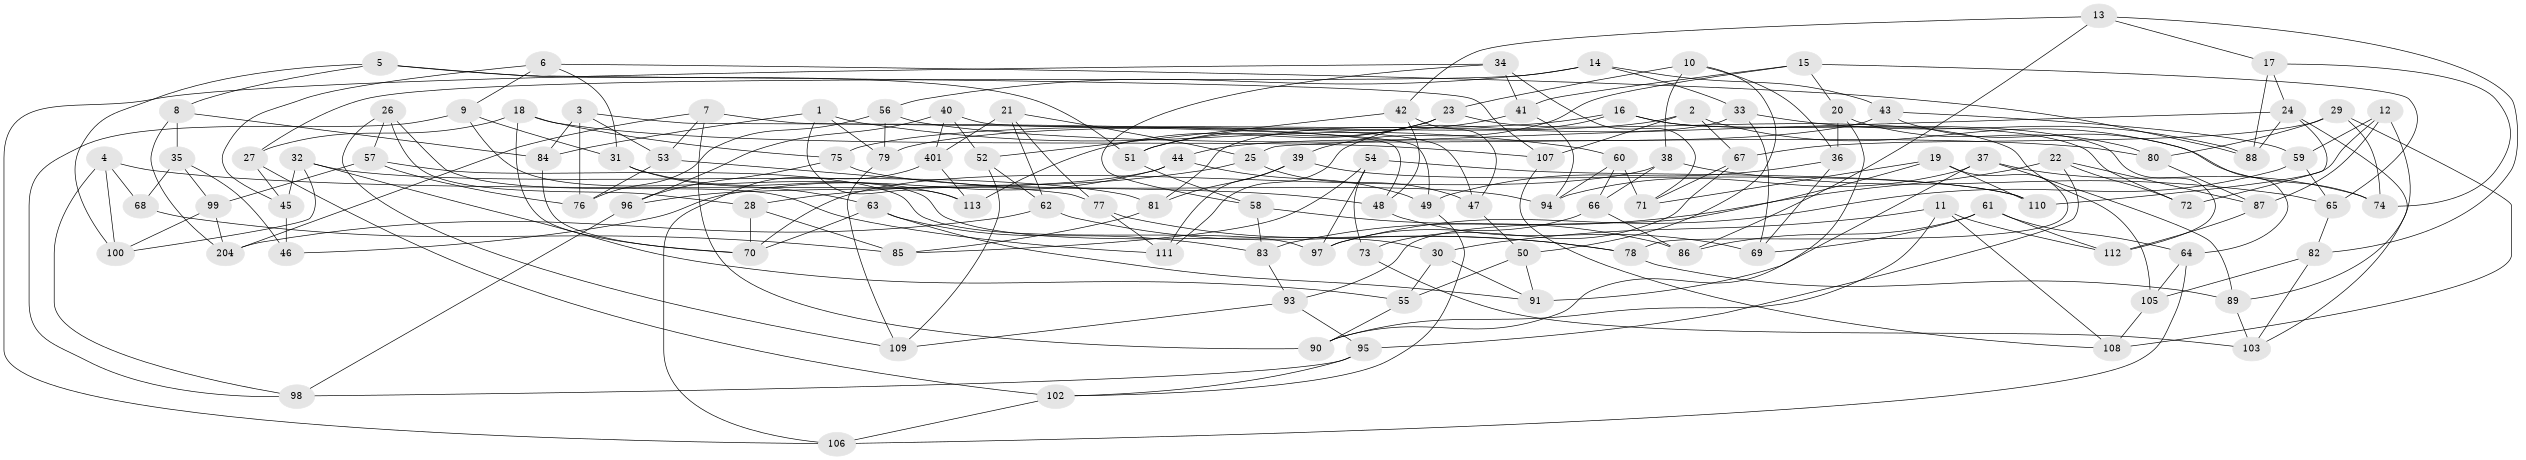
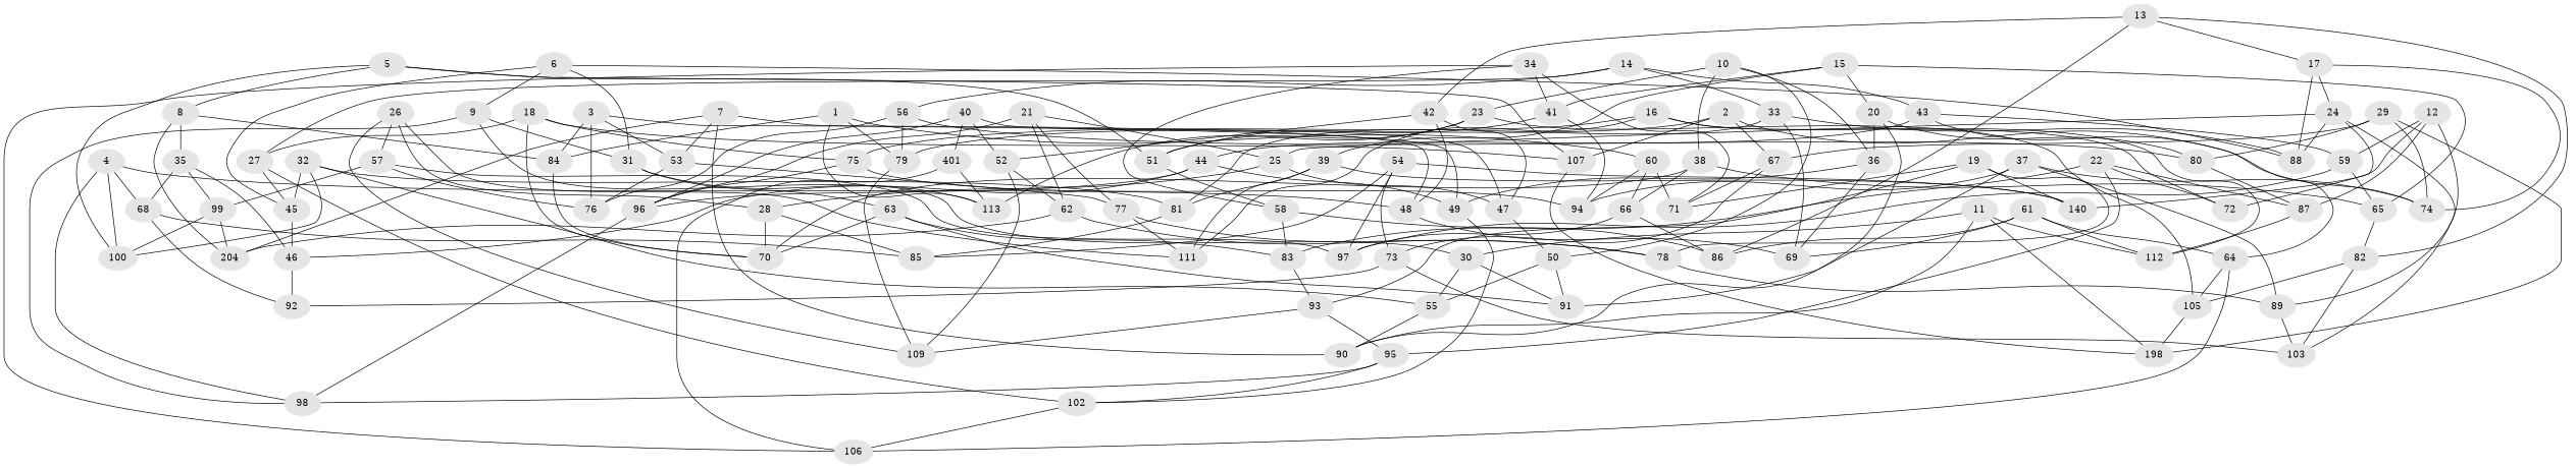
  graph {
    node [color=gray90 style=filled]
    1
    60
    79
    84
    113
    71
    94
    66
    109
    70
    2
    67
    74
    107
    73
-   108
+   108 [label=198]
    3
    48
    53
    76
    69
    77
    4
    68
    98
    100
    85
+   92
    5
    8
    51
    n32 [label=204]
    35
    58
    6
    9
    31
    45
    88
    30
    63
    46
    7
    49
    90
    102
    99
    55
    91
    10
    23
    36
    38
    50
    105
    65
    11
    112
    12
    59
    87
    89
-   110
+   110 [label=140]
    97
    103
    13
    17
    42
    82
    86
    24
    47
    52
    14
    27
    33
    43
    56
    81
    44
    64
    80
    15
    20
    39
    41
    111
    16
    72
    75
    96
    25
    18
    19
    78
    93
    95
    21
    62
    n100 [label=401]
    28
    106
    22
    83
    26
    57
    29
    32
    34
    37
    40
    54
    61
    1 -- 60
    1 -- 79
    1 -- 84
    1 -- 113
    60 -- 71
    60 -- 94
    60 -- 66
    79 -- 109
    84 -- 70
    66 -- 97
    66 -- 86
    2 -- 79
    2 -- 67
    2 -- 74
    2 -- 107
    67 -- 71
    67 -- 73
    107 -- 108
+   73 -- 92
    73 -- 103
    3 -- 84
    3 -- 48
    3 -- 53
    3 -- 76
    48 -- 69
    53 -- 76
    53 -- 77
    77 -- 111
    77 -- 78
    4 -- 48
    4 -- 68
    4 -- 98
    4 -- 100
    68 -- 85
+   68 -- 92
    5 -- 107
    5 -- 100
    5 -- 8
    5 -- 51
    8 -- 84
    8 -- n32
    8 -- 35
    51 -- 58
    35 -- 68
    35 -- 46
    35 -- 99
    58 -- 86
    58 -- 83
    6 -- 9
    6 -- 31
    6 -- 45
    6 -- 88
    9 -- 98
    9 -- 31
    9 -- 30
    31 -- 113
    31 -- 63
    45 -- 46
    30 -- 55
    30 -- 91
    63 -- 70
    63 -- 91
    63 -- 83
+   46 -- 92
    7 -- 53
    7 -- n32
    7 -- 49
    7 -- 90
    49 -- 102
    102 -- 106
    99 -- 100
    99 -- n32
    55 -- 90
    10 -- 23
    10 -- 36
    10 -- 38
    10 -- 50
    23 -- 113
    23 -- 51
    23 -- 105
    36 -- 69
    36 -- 49
    38 -- 66
    38 -- 70
    38 -- 65
    50 -- 55
    50 -- 91
    105 -- 108
    65 -- 82
    11 -- 108
    11 -- 30
    11 -- 90
    11 -- 112
    12 -- 59
    12 -- 87
    12 -- 89
    12 -- 110
    59 -- 65
    59 -- 97
    87 -- 112
    89 -- 103
    13 -- 17
    13 -- 42
    13 -- 82
    13 -- 86
    17 -- 74
    17 -- 88
    17 -- 24
    42 -- 48
    42 -- 47
    42 -- 52
    82 -- 105
    82 -- 103
    24 -- 88
    24 -- 103
    24 -- 72
    24 -- 25
    47 -- 50
    52 -- 109
    52 -- 62
    14 -- 27
    14 -- 33
    14 -- 43
    14 -- 56
    27 -- 45
    27 -- 102
    33 -- 69
    33 -- 88
    33 -- 81
    43 -- 59
    43 -- 44
    43 -- 64
    56 -- 79
    56 -- 76
    56 -- 80
    81 -- 85
    44 -- 46
    44 -- 49
    44 -- 96
    64 -- 105
    64 -- 106
    80 -- 87
    15 -- 65
    15 -- 20
    15 -- 39
    15 -- 41
    20 -- 90
    20 -- 36
    20 -- 80
    39 -- 110
    39 -- 81
    39 -- 111
    41 -- 94
    41 -- 51
    16 -- 112
    16 -- 111
    16 -- 72
    16 -- 75
    75 -- 94
    75 -- 96
    96 -- 98
    25 -- 47
    25 -- 28
    18 -- 70
    18 -- 107
    18 -- 27
    18 -- 75
    19 -- 71
    19 -- 110
    19 -- 78
    19 -- 93
    78 -- 89
    93 -- 109
    93 -- 95
    95 -- 98
    95 -- 102
    21 -- 77
    21 -- 25
    21 -- 62
-   21 -- n100
+   21 -- 96
    62 -- n32
    62 -- 78
    n100 -- 113
    n100 -- 106
    28 -- 70
    28 -- 85
    22 -- 87
    22 -- 72
    22 -- 95
    22 -- 83
    83 -- 93
    26 -- 109
    26 -- 111
    26 -- 28
    26 -- 57
    57 -- 76
    57 -- 99
    57 -- 97
    29 -- 67
    29 -- 74
    29 -- 108
    29 -- 80
    32 -- 100
    32 -- 45
    32 -- 55
    32 -- 81
    34 -- 71
    34 -- 58
    34 -- 41
    34 -- 106
    37 -- 94
    37 -- 74
    37 -- 91
    37 -- 89
    40 -- 47
    40 -- 52
    40 -- 96
    40 -- n100
    54 -- 73
    54 -- 85
    54 -- 110
    54 -- 97
    61 -- 69
    61 -- 112
    61 -- 86
    61 -- 64
  }
